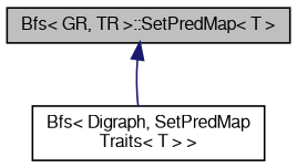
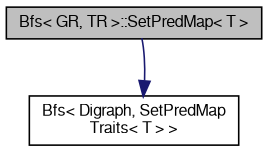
  digraph {
    node [color=black fontname=FreeSans fontsize=10 shape=record style=filled]
    n1 [fillcolor=grey75 fontcolor=black height=0.2 label="Bfs\< GR, TR \>::SetPredMap\< T \>" width=0.4]
    n2 [fillcolor=white height=0.2 label="Bfs\< Digraph, SetPredMap\lTraits\< T \> \>" width=0.4]
-   n1 -> n2 [color=midnightblue dir=back fontname=FreeSans fontsize=10 labelfontname=FreeSans labelfontsize=10 style=solid]
+   n2 -> n1 [color=midnightblue dir=back fontname=FreeSans fontsize=10 labelfontname=FreeSans labelfontsize=10 style=solid]
  }
